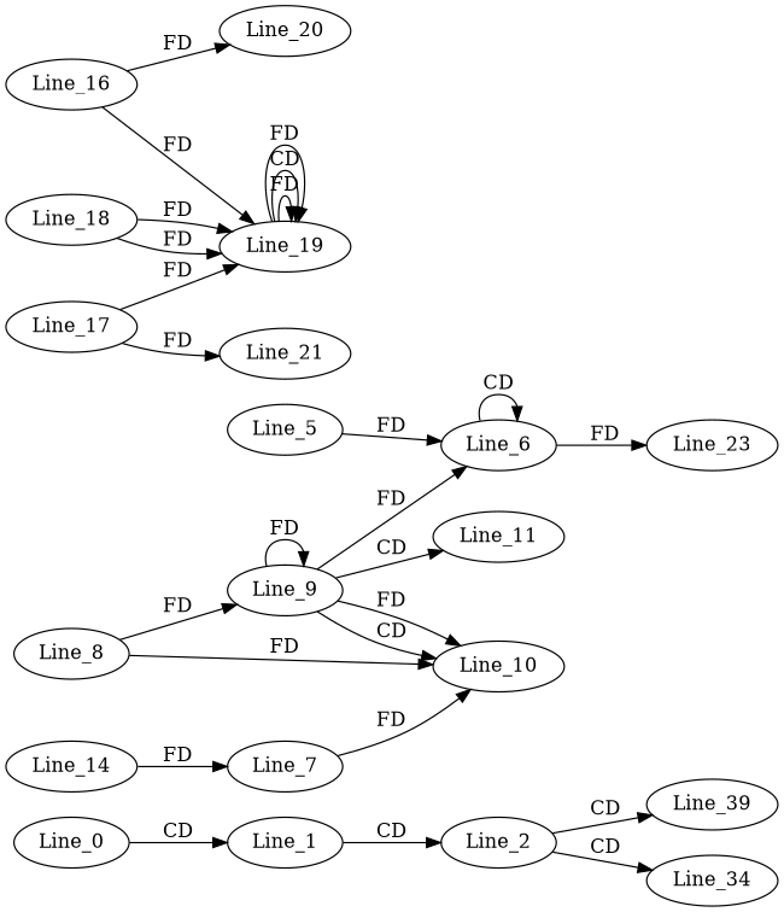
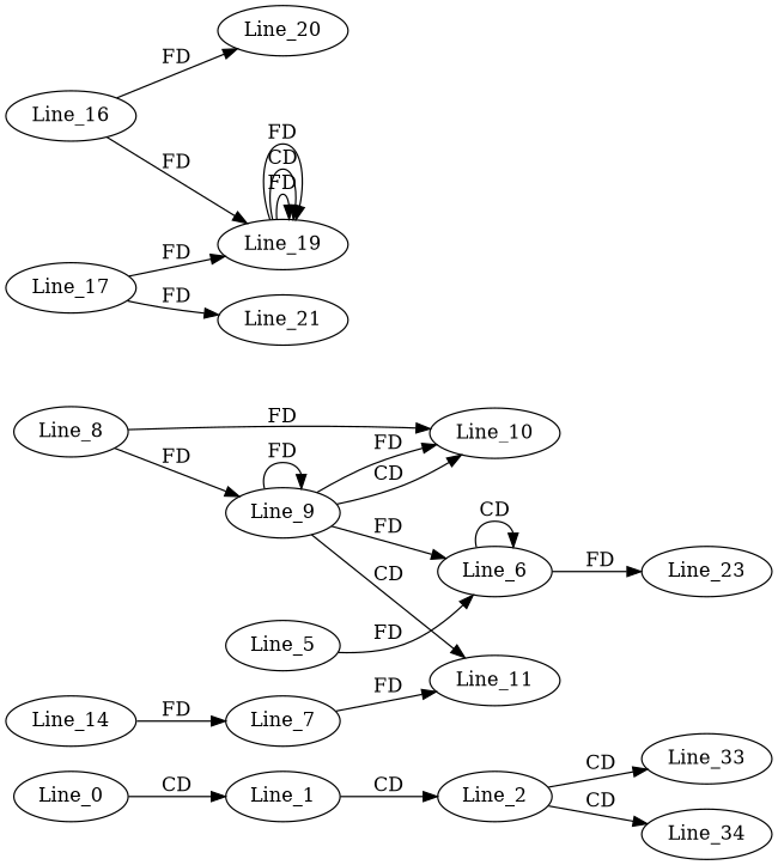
  digraph {
    rankdir=LR
    Line_0
    Line_1
    Line_2
-   Line_33 [label=Line_39]
+   Line_33
    Line_34
    Line_5
    Line_6
    n8 [label=Line_23]
    Line_9
    Line_10
    Line_11
    Line_8
    Line_7
    Line_14
    Line_19
-   Line_18
    Line_16
    Line_20
    Line_17
    Line_21
    Line_0 -> Line_1 [label=CD]
    Line_1 -> Line_2 [label=CD]
    Line_2 -> Line_33 [label=CD]
    Line_2 -> Line_34 [label=CD]
    Line_5 -> Line_6 [label=FD]
    Line_6 -> Line_6 [label=CD]
    Line_6 -> n8 [label=FD]
    Line_9 -> Line_6 [label=FD]
    Line_9 -> Line_9 [label=FD]
    Line_9 -> Line_10 [label=CD]
    Line_9 -> Line_10 [label=FD]
    Line_9 -> Line_11 [label=CD]
    Line_8 -> Line_9 [label=FD]
    Line_8 -> Line_10 [label=FD]
-   Line_7 -> Line_10 [label=FD]
+   Line_7 -> Line_11 [label=FD]
    Line_14 -> Line_7 [label=FD]
    Line_19 -> Line_19 [label=FD]
    Line_19 -> Line_19 [label=CD]
    Line_19 -> Line_19 [label=FD]
-   Line_18 -> Line_19 [label=FD]
-   Line_18 -> Line_19 [label=FD]
    Line_16 -> Line_19 [label=FD]
    Line_16 -> Line_20 [label=FD]
    Line_17 -> Line_19 [label=FD]
    Line_17 -> Line_21 [label=FD]
  }
